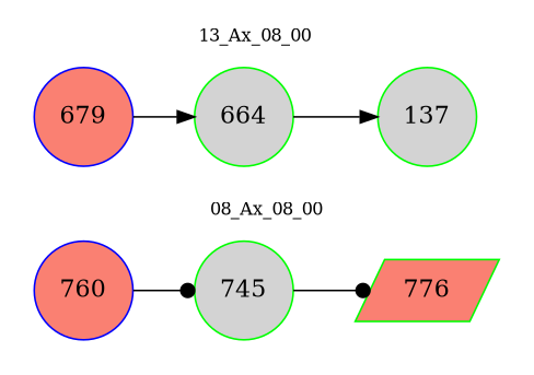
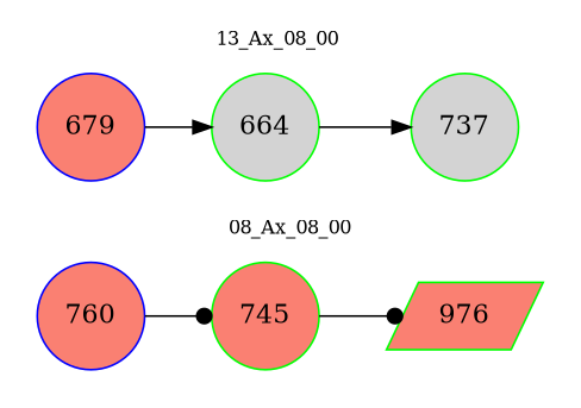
  digraph {
    rankdir=LR
    node [color=green fillcolor=salmon shape=circle style=filled]
    edge [arrowhead=dot color=black]
    n1 [color=blue label=760]
-   n2 [fillcolor=lightgrey label=745]
-   n3 [label=776 shape=parallelogram]
+   n2 [label=745]
+   n3 [label=976 shape=parallelogram]
    n4 [color=blue label=679]
    n5 [fillcolor=lightgrey label=664]
-   n6 [fillcolor=lightgrey label=137]
+   n6 [fillcolor=lightgrey label=737]
    subgraph cluster_1 {
      color=white
      fontsize=10
      label="08_Ax_08_00"
      n1
      n2
      n3
    }
    subgraph cluster_2 {
      color=white
      fontsize=10
      label="13_Ax_08_00"
      n4
      n5
      n6
    }
    n1 -> n2
    n2 -> n3
    n4 -> n5 [arrowhead=normal]
    n5 -> n6 [arrowhead=normal]
  }
